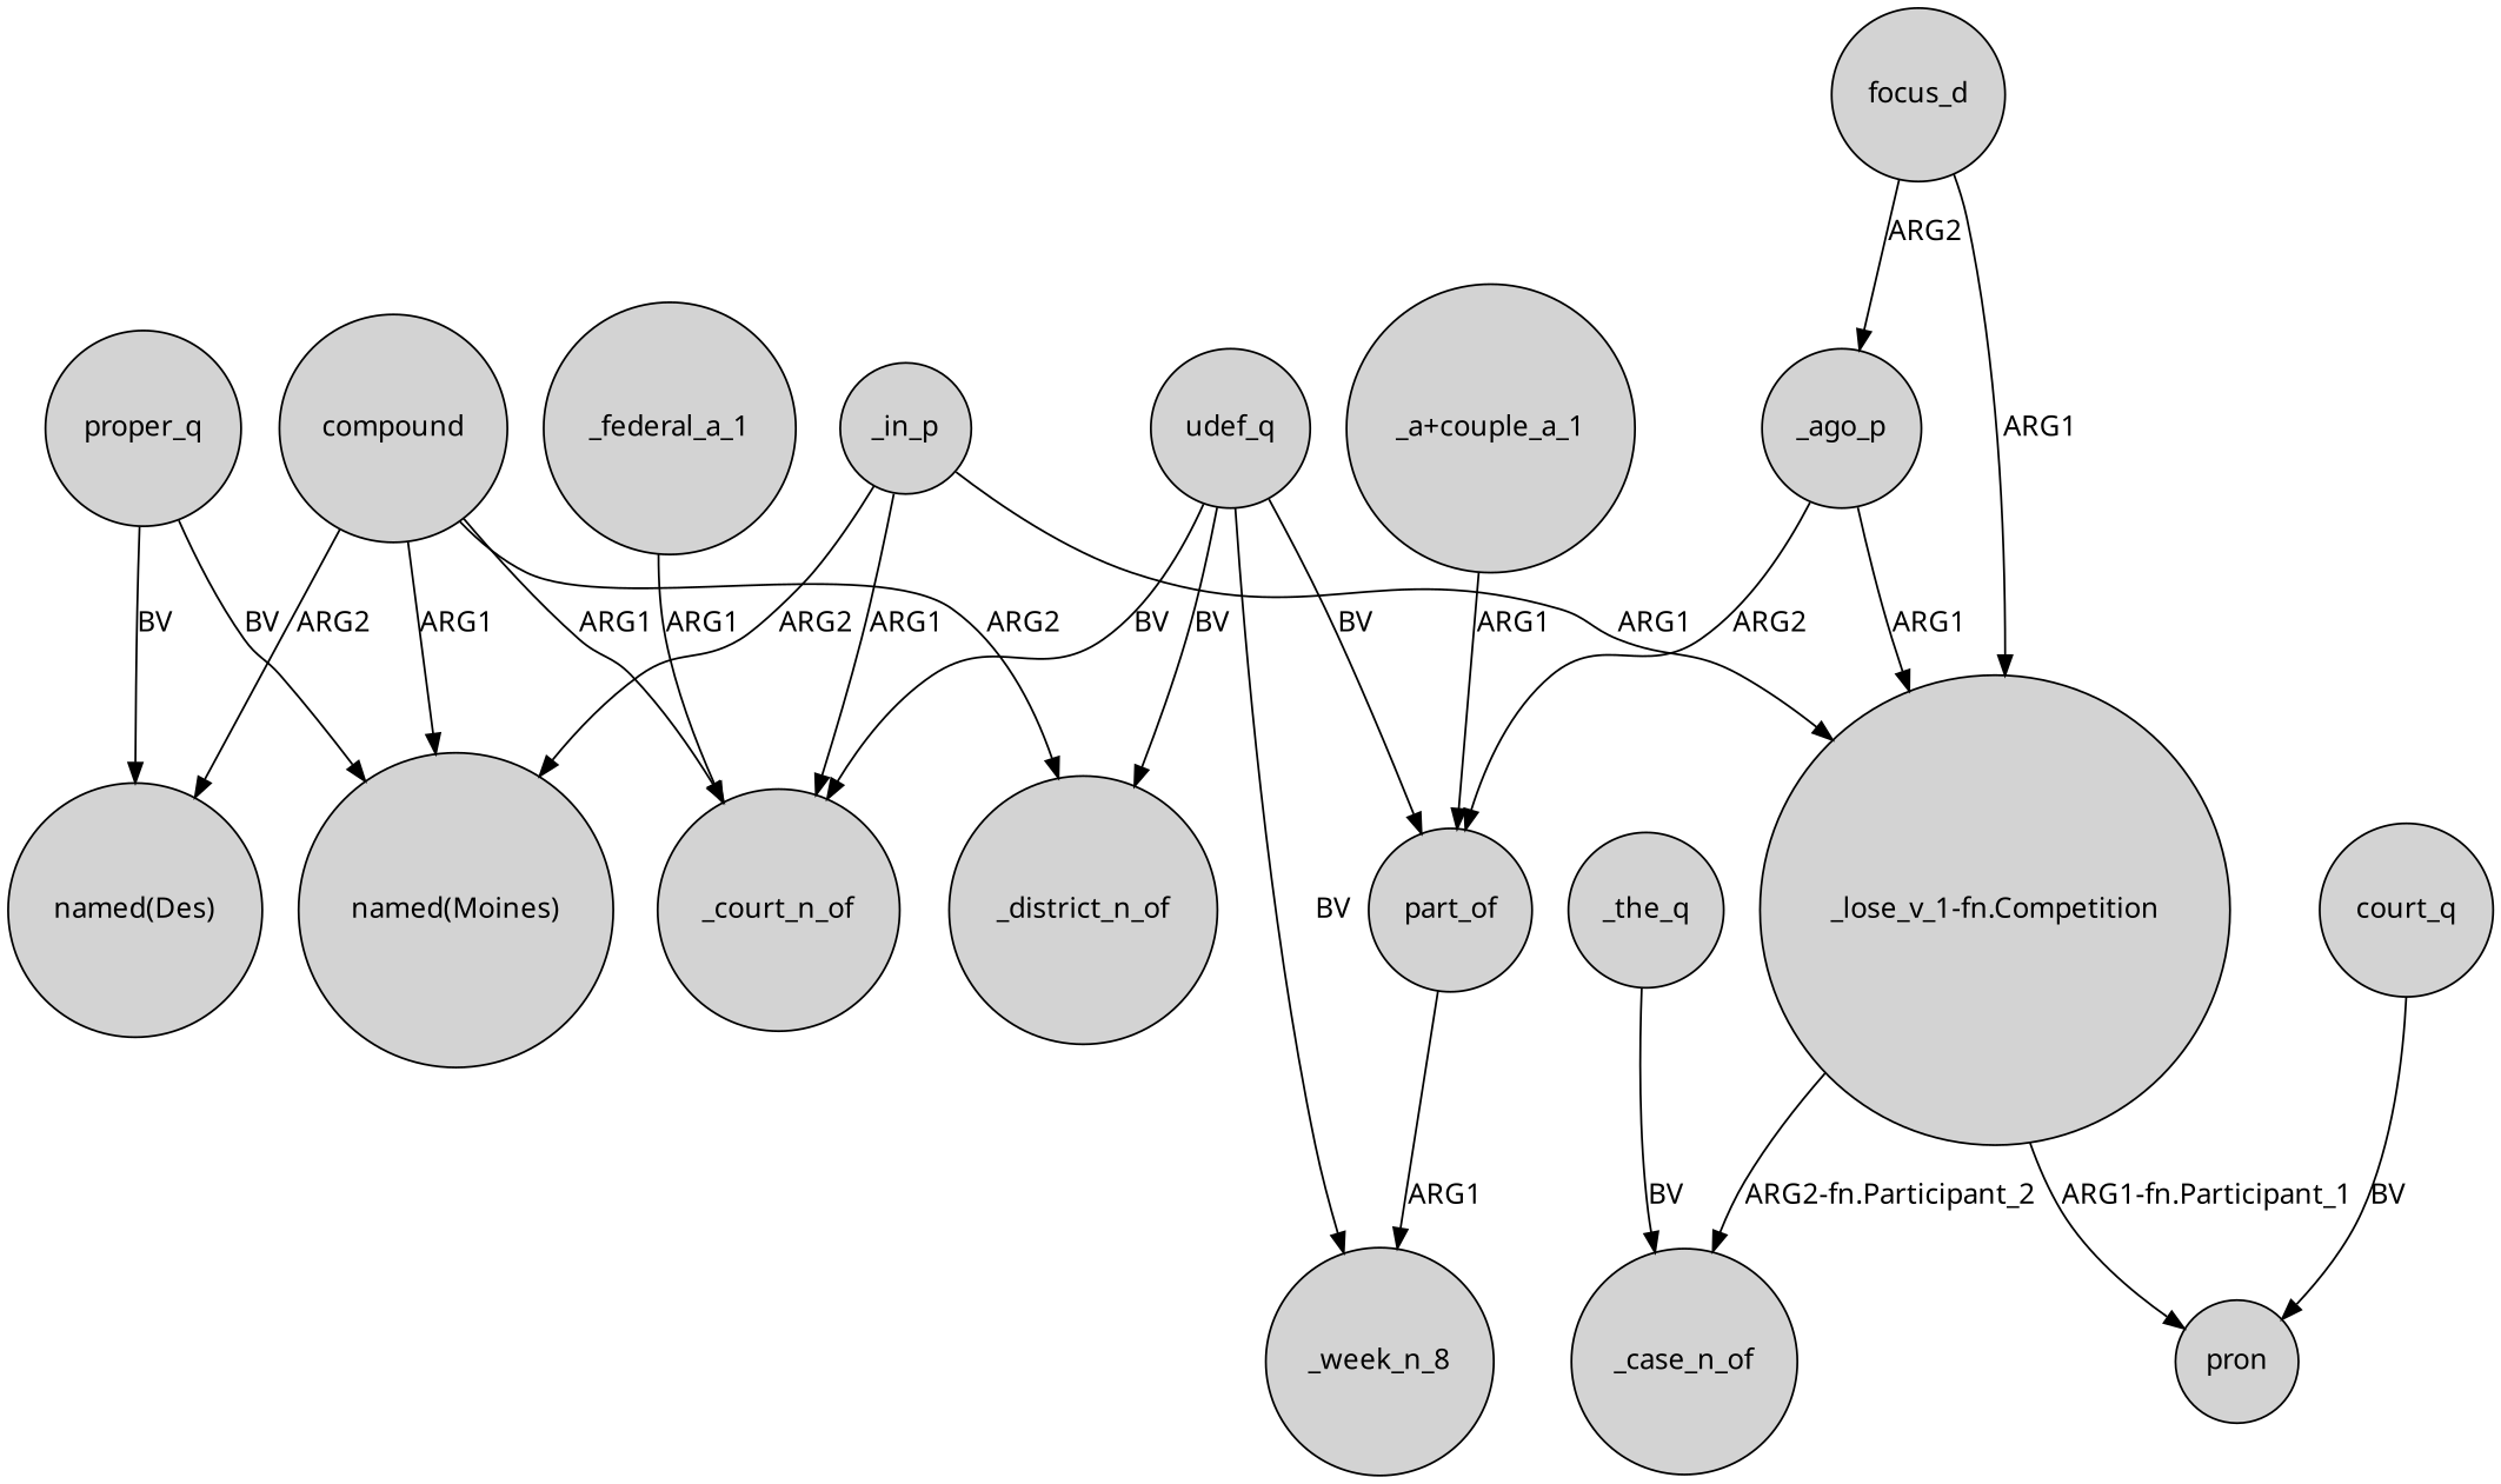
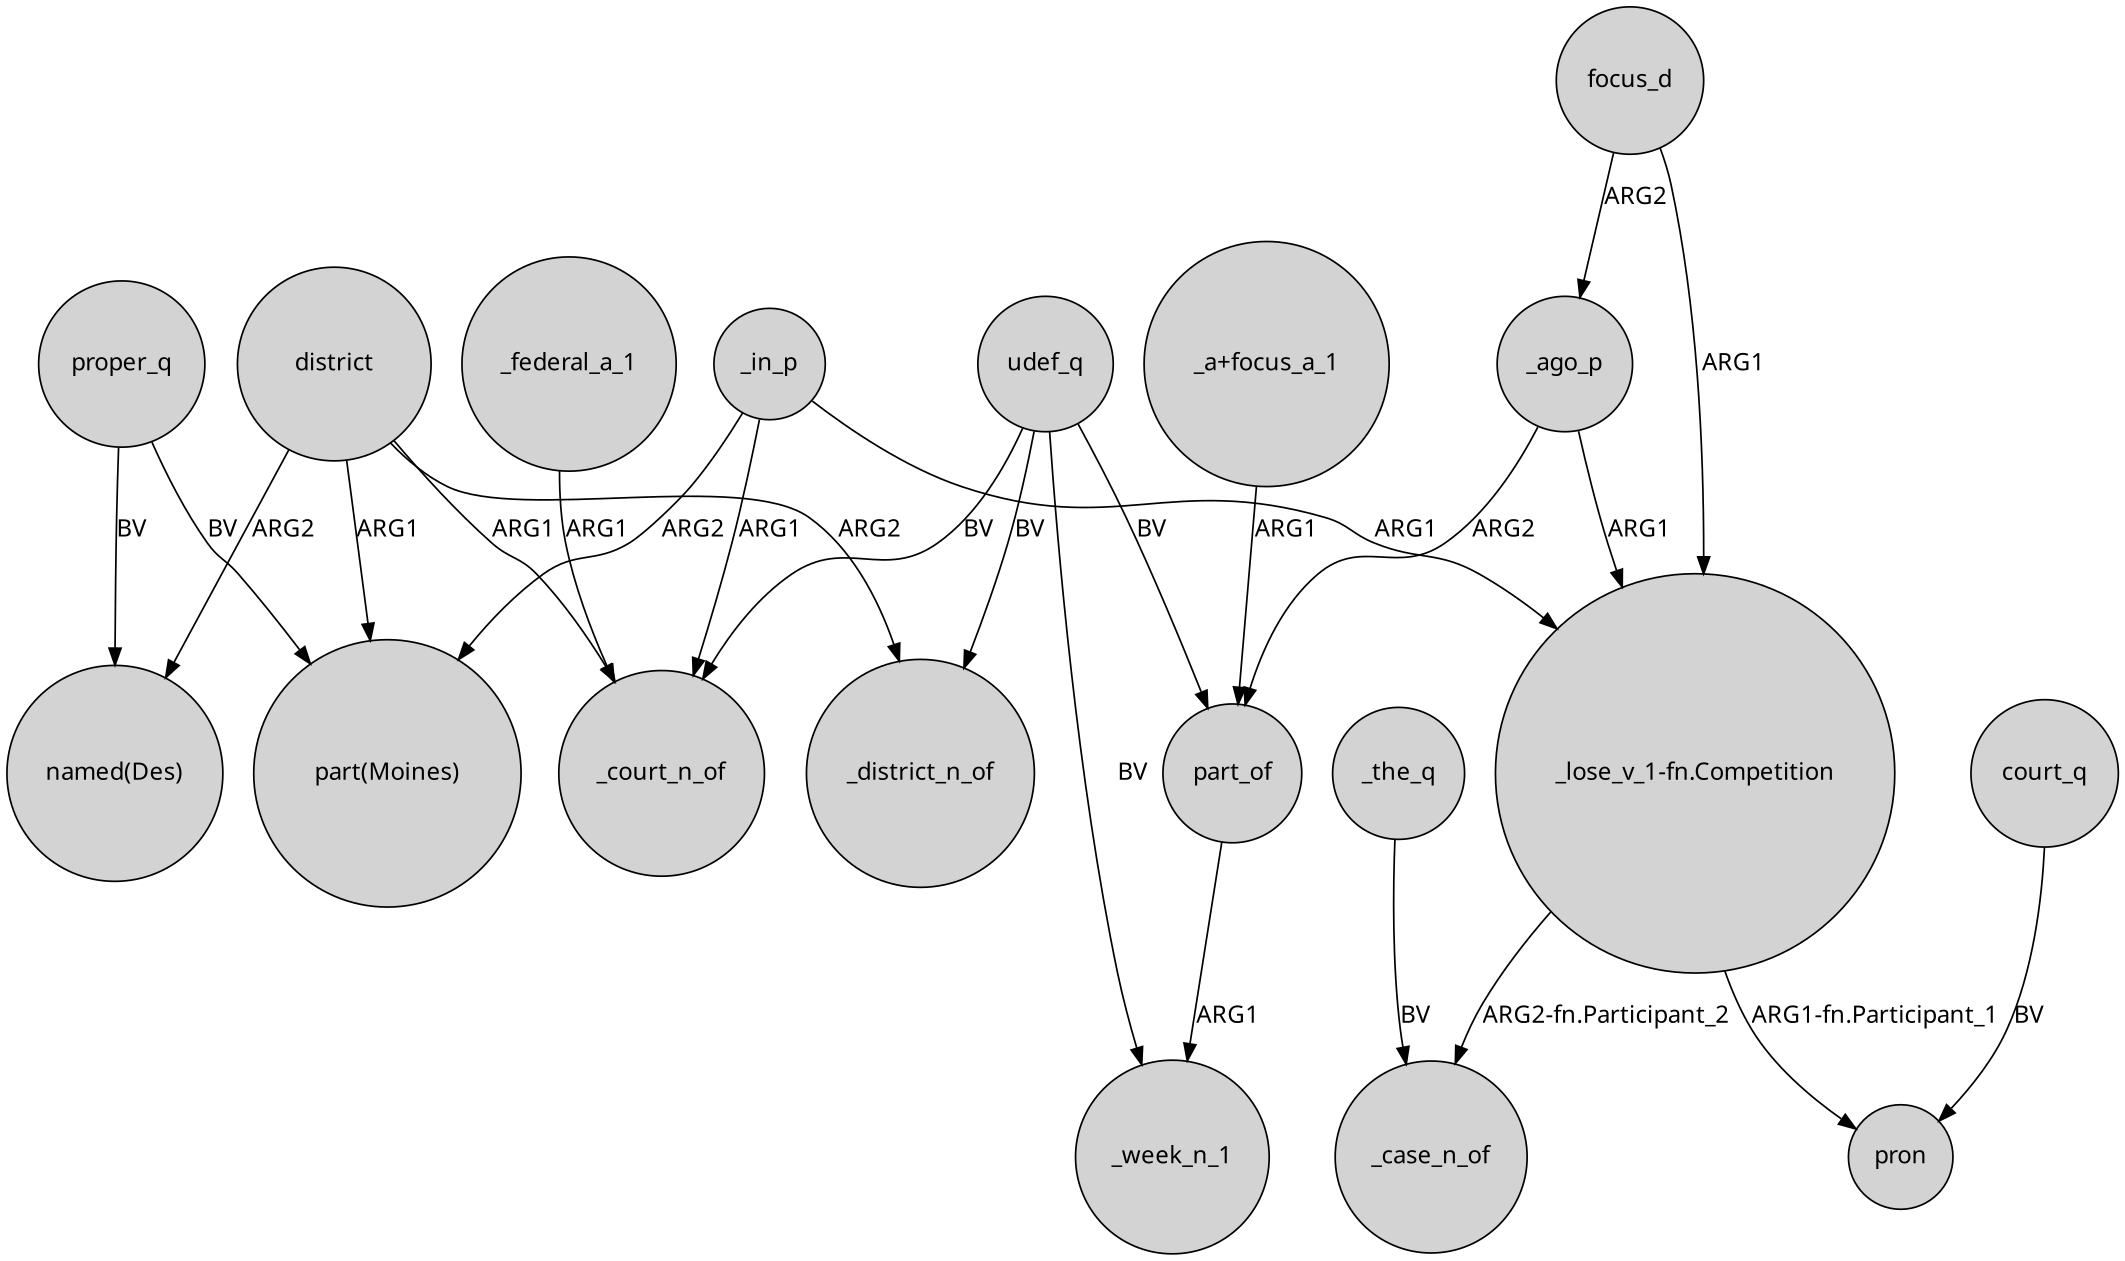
  digraph {
    fontname="Noto Sans"
    node [fontname="Noto Sans" shape=circle style=filled]
    edge [fontname="Noto Sans"]
    _in_p
    _court_n_of
    "_lose_v_1-fn.Competition"
-   "named(Moines)"
+   "named(Moines)" [label="part(Moines)"]
    _case_n_of
    pron
-   "_a+couple_a_1"
+   "_a+couple_a_1" [label="_a+focus_a_1"]
    part_of
-   _week_n_1 [label=_week_n_8]
+   _week_n_1
    _ago_p
-   compound
+   compound [label=district]
    _district_n_of
    "named(Des)"
    udef_q
    focus_d
    n16 [label=court_q]
    proper_q
    _federal_a_1
    _the_q
    _in_p -> _court_n_of [label=ARG1]
    _in_p -> "_lose_v_1-fn.Competition" [label=ARG1]
    _in_p -> "named(Moines)" [label=ARG2]
    "_lose_v_1-fn.Competition" -> _case_n_of [label="ARG2-fn.Participant_2"]
    "_lose_v_1-fn.Competition" -> pron [label="ARG1-fn.Participant_1"]
    "_a+couple_a_1" -> part_of [label=ARG1]
    part_of -> _week_n_1 [label=ARG1]
    _ago_p -> "_lose_v_1-fn.Competition" [label=ARG1]
    _ago_p -> part_of [label=ARG2]
    compound -> _court_n_of [label=ARG1]
    compound -> "named(Moines)" [label=ARG1]
    compound -> _district_n_of [label=ARG2]
    compound -> "named(Des)" [label=ARG2]
    udef_q -> _court_n_of [label=BV]
    udef_q -> part_of [label=BV]
    udef_q -> _week_n_1 [label=BV]
    udef_q -> _district_n_of [label=BV]
    focus_d -> "_lose_v_1-fn.Competition" [label=ARG1]
    focus_d -> _ago_p [label=ARG2]
    n16 -> pron [label=BV]
    proper_q -> "named(Moines)" [label=BV]
    proper_q -> "named(Des)" [label=BV]
    _federal_a_1 -> _court_n_of [label=ARG1]
    _the_q -> _case_n_of [label=BV]
  }
